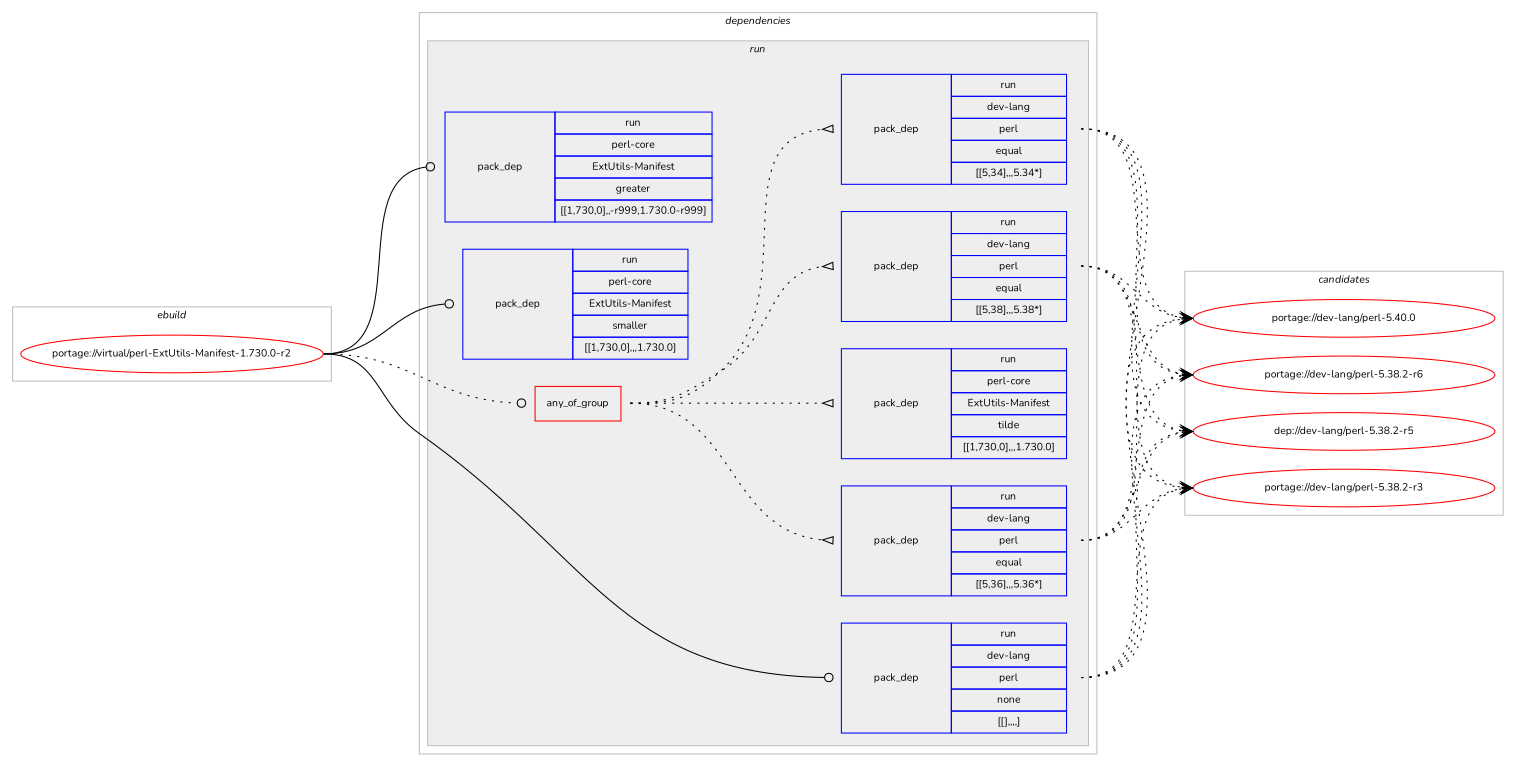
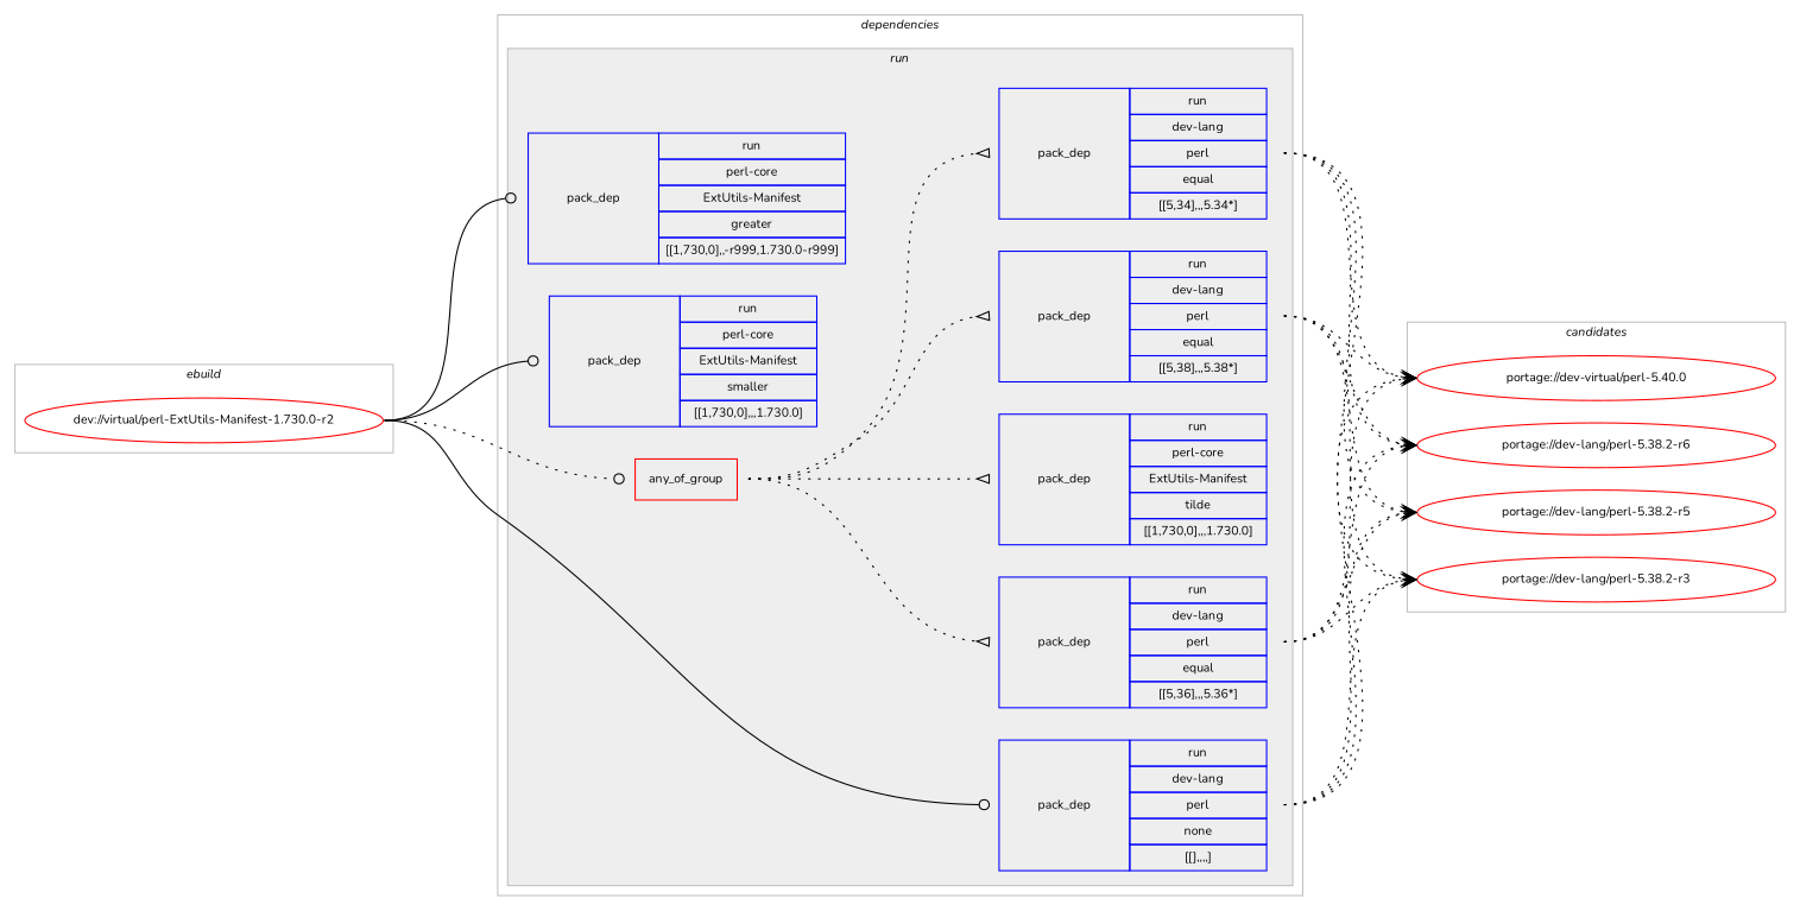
  digraph {
    compound=true
    concentrate=true
    fontname=Nunito
    fontsize=10
    newrank=true
    rankdir=LR
    ranksep=1.5
    node [color=blue fontname=Nunito fontsize=10 shape=none]
    edge [arrowhead=vee fontname=Nunito headport=w style=dotted tailport=e weight=100]
-   n1 [color=red label="portage://virtual/perl-ExtUtils-Manifest-1.730.0-r2" width=4 shape=""]
+   n1 [color=red label="dev://virtual/perl-ExtUtils-Manifest-1.730.0-r2" width=4 shape=""]
    n2 [label=<<TABLE BORDER="0" CELLBORDER="1" CELLSPACING="0" CELLPADDING="4" WIDTH="220"><TR><TD ROWSPAN="6" CELLPADDING="30">pack_dep</TD></TR><TR><TD WIDTH="110">run</TD></TR><TR><TD>dev-lang</TD></TR><TR><TD>perl</TD></TR><TR><TD>equal</TD></TR><TR><TD>[[5,38],,,5.38*]</TD></TR></TABLE>>]
    n3 [label=<<TABLE BORDER="0" CELLBORDER="1" CELLSPACING="0" CELLPADDING="4" WIDTH="220"><TR><TD ROWSPAN="6" CELLPADDING="30">pack_dep</TD></TR><TR><TD WIDTH="110">run</TD></TR><TR><TD>dev-lang</TD></TR><TR><TD>perl</TD></TR><TR><TD>equal</TD></TR><TR><TD>[[5,36],,,5.36*]</TD></TR></TABLE>>]
    n4 [label=<<TABLE BORDER="0" CELLBORDER="1" CELLSPACING="0" CELLPADDING="4" WIDTH="220"><TR><TD ROWSPAN="6" CELLPADDING="30">pack_dep</TD></TR><TR><TD WIDTH="110">run</TD></TR><TR><TD>dev-lang</TD></TR><TR><TD>perl</TD></TR><TR><TD>equal</TD></TR><TR><TD>[[5,34],,,5.34*]</TD></TR></TABLE>>]
    n5 [label=<<TABLE BORDER="0" CELLBORDER="1" CELLSPACING="0" CELLPADDING="4" WIDTH="220"><TR><TD ROWSPAN="6" CELLPADDING="30">pack_dep</TD></TR><TR><TD WIDTH="110">run</TD></TR><TR><TD>perl-core</TD></TR><TR><TD>ExtUtils-Manifest</TD></TR><TR><TD>tilde</TD></TR><TR><TD>[[1,730,0],,,1.730.0]</TD></TR></TABLE>>]
    n6 [color=red label=<<TABLE BORDER="0" CELLBORDER="1" CELLSPACING="0" CELLPADDING="4"><TR><TD CELLPADDING="10">any_of_group</TD></TR></TABLE>>]
    n7 [label=<<TABLE BORDER="0" CELLBORDER="1" CELLSPACING="0" CELLPADDING="4" WIDTH="220"><TR><TD ROWSPAN="6" CELLPADDING="30">pack_dep</TD></TR><TR><TD WIDTH="110">run</TD></TR><TR><TD>dev-lang</TD></TR><TR><TD>perl</TD></TR><TR><TD>none</TD></TR><TR><TD>[[],,,,]</TD></TR></TABLE>>]
    n8 [label=<<TABLE BORDER="0" CELLBORDER="1" CELLSPACING="0" CELLPADDING="4" WIDTH="220"><TR><TD ROWSPAN="6" CELLPADDING="30">pack_dep</TD></TR><TR><TD WIDTH="110">run</TD></TR><TR><TD>perl-core</TD></TR><TR><TD>ExtUtils-Manifest</TD></TR><TR><TD>greater</TD></TR><TR><TD>[[1,730,0],,-r999,1.730.0-r999]</TD></TR></TABLE>>]
    n9 [label=<<TABLE BORDER="0" CELLBORDER="1" CELLSPACING="0" CELLPADDING="4" WIDTH="220"><TR><TD ROWSPAN="6" CELLPADDING="30">pack_dep</TD></TR><TR><TD WIDTH="110">run</TD></TR><TR><TD>perl-core</TD></TR><TR><TD>ExtUtils-Manifest</TD></TR><TR><TD>smaller</TD></TR><TR><TD>[[1,730,0],,,1.730.0]</TD></TR></TABLE>>]
-   n10 [color=red label="portage://dev-lang/perl-5.40.0" width=4 shape=""]
+   n10 [color=red label="portage://dev-virtual/perl-5.40.0" width=4 shape=""]
    n11 [color=red label="portage://dev-lang/perl-5.38.2-r6" width=4 shape=""]
-   n12 [color=red label="dep://dev-lang/perl-5.38.2-r5" width=4 shape=""]
+   n12 [color=red label="portage://dev-lang/perl-5.38.2-r5" width=4 shape=""]
    n13 [color=red label="portage://dev-lang/perl-5.38.2-r3" width=4 shape=""]
    subgraph cluster_1 {
      color=gray
      label=<<i>ebuild</i>>
      n1
    }
    subgraph cluster_2 {
      color=gray
      label=<<i>dependencies</i>>
      subgraph cluster_3 {
        color=gray
        fillcolor="#eeeeee"
        label=<<i>compile</i>>
        style=filled
      }
      subgraph cluster_4 {
        color=gray
        fillcolor="#eeeeee"
        label=<<i>compile and run</i>>
        style=filled
      }
      subgraph cluster_5 {
        color=gray
        fillcolor="#eeeeee"
        label=<<i>run</i>>
        style=filled
        subgraph sub_6 {
          color=gray
          fillcolor="#eeeeee"
          label=<<i>run</i>>
          style=filled
          n6
          subgraph sub_7 {
            color=gray
            fillcolor="#eeeeee"
            label=<<i>run</i>>
            style=filled
            n2
          }
          subgraph sub_8 {
            color=gray
            fillcolor="#eeeeee"
            label=<<i>run</i>>
            style=filled
            n3
          }
          subgraph sub_9 {
            color=gray
            fillcolor="#eeeeee"
            label=<<i>run</i>>
            style=filled
            n4
          }
          subgraph sub_10 {
            color=gray
            fillcolor="#eeeeee"
            label=<<i>run</i>>
            style=filled
            n5
          }
        }
        subgraph sub_11 {
          color=gray
          fillcolor="#eeeeee"
          label=<<i>run</i>>
          style=filled
          n7
        }
        subgraph sub_12 {
          color=gray
          fillcolor="#eeeeee"
          label=<<i>run</i>>
          style=filled
          n8
        }
        subgraph sub_13 {
          color=gray
          fillcolor="#eeeeee"
          label=<<i>run</i>>
          style=filled
          n9
        }
      }
    }
    subgraph cluster_14 {
      color=gray
      label=<<i>candidates</i>>
      rank=same
      subgraph sub_15 {
        color=black
        label=<<i>candidates</i>>
        nodesep=1
        rank=same
        n10
        n11
        n12
        n13
      }
      subgraph sub_16 {
        color=black
        label=<<i>candidates</i>>
        nodesep=1
        rank=same
        n10
        n11
        n12
        n13
      }
      subgraph sub_17 {
        color=black
        label=<<i>candidates</i>>
        nodesep=1
        rank=same
        n10
        n11
        n12
        n13
      }
      subgraph sub_18 {
        color=black
        label=<<i>candidates</i>>
        nodesep=1
        rank=same
      }
      subgraph sub_19 {
        color=black
        label=<<i>candidates</i>>
        nodesep=1
        rank=same
        n10
        n11
        n12
        n13
      }
      subgraph sub_20 {
        color=black
        label=<<i>candidates</i>>
        nodesep=1
        rank=same
      }
      subgraph sub_21 {
        color=black
        label=<<i>candidates</i>>
        nodesep=1
        rank=same
      }
    }
    n1 -> n6 [arrowhead=odot weight=20]
    n1 -> n7 [arrowhead=odot style=solid weight=20]
    n1 -> n8 [arrowhead=odot style=solid weight=20]
    n1 -> n9 [arrowhead=odot style=solid weight=20]
    n2 -> n10
    n2 -> n11
    n2 -> n12
    n2 -> n13
    n3 -> n10
    n3 -> n11
    n3 -> n12
    n3 -> n13
    n4 -> n10
    n4 -> n11
    n4 -> n12
    n4 -> n13
    n6 -> n2 [arrowhead=oinv weight=20]
    n6 -> n3 [arrowhead=oinv weight=20]
    n6 -> n4 [arrowhead=oinv weight=20]
    n6 -> n5 [arrowhead=oinv weight=20]
    n7 -> n10
    n7 -> n11
    n7 -> n12
    n7 -> n13
  }
